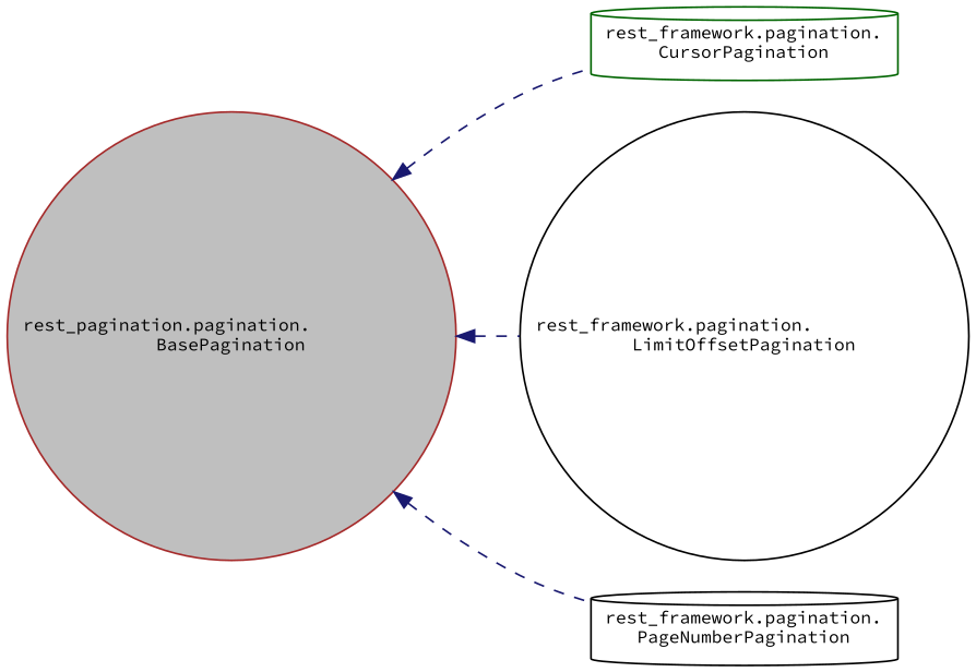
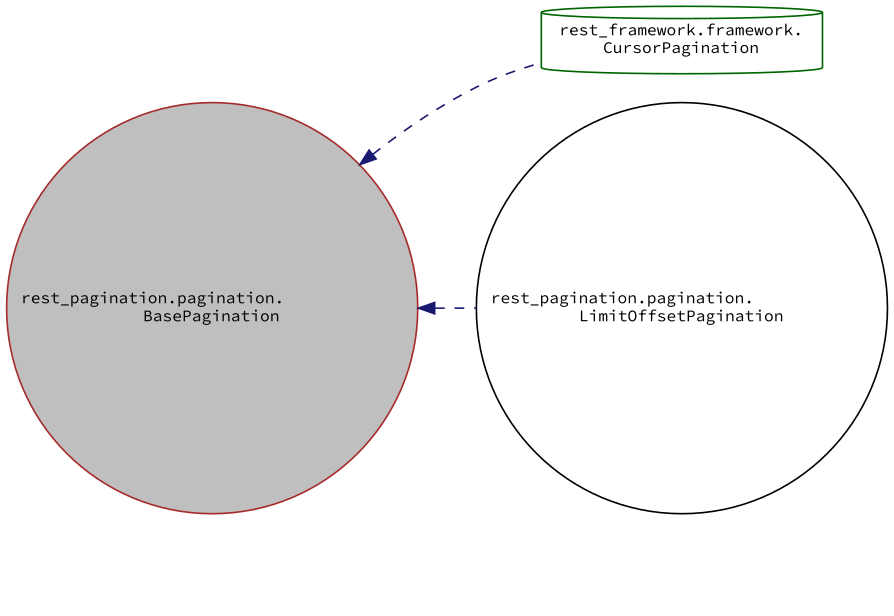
  digraph {
    fontname="Source Code Pro"
    rankdir=LR
    node [color=black fillcolor=white fontname="Source Code Pro" fontsize=10 shape=circle style=filled]
    edge [color=midnightblue dir=back fontname="Source Code Pro" fontsize=10 labelfontname=Helvetica labelfontsize=10 style=dashed]
    n1 [color=brown fillcolor=grey75 fontcolor=black height=0.2 label="rest_pagination.pagination.\lBasePagination" width=0.4]
-   n2 [color=darkgreen height=0.2 label="rest_framework.pagination.\lCursorPagination" shape=cylinder width=0.4]
-   n3 [height=0.2 label="rest_framework.pagination.\lLimitOffsetPagination" width=0.4]
-   n4 [height=0.2 label="rest_framework.pagination.\lPageNumberPagination" shape=cylinder width=0.4]
+   n2 [color=darkgreen height=0.2 label="rest_framework.framework.\lCursorPagination" shape=cylinder width=0.4]
+   n3 [height=0.2 label="rest_pagination.pagination.\lLimitOffsetPagination" width=0.4]
    n1 -> n2
    n1 -> n3
-   n1 -> n4
  }
